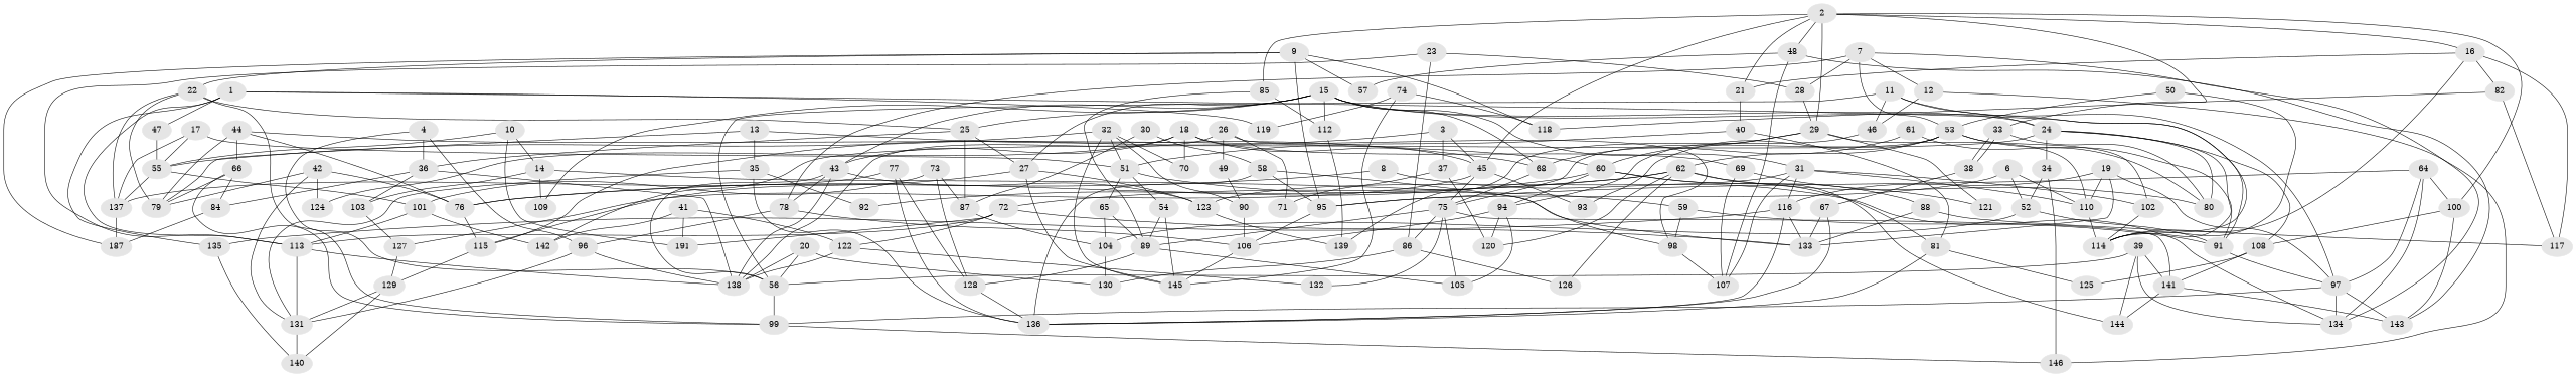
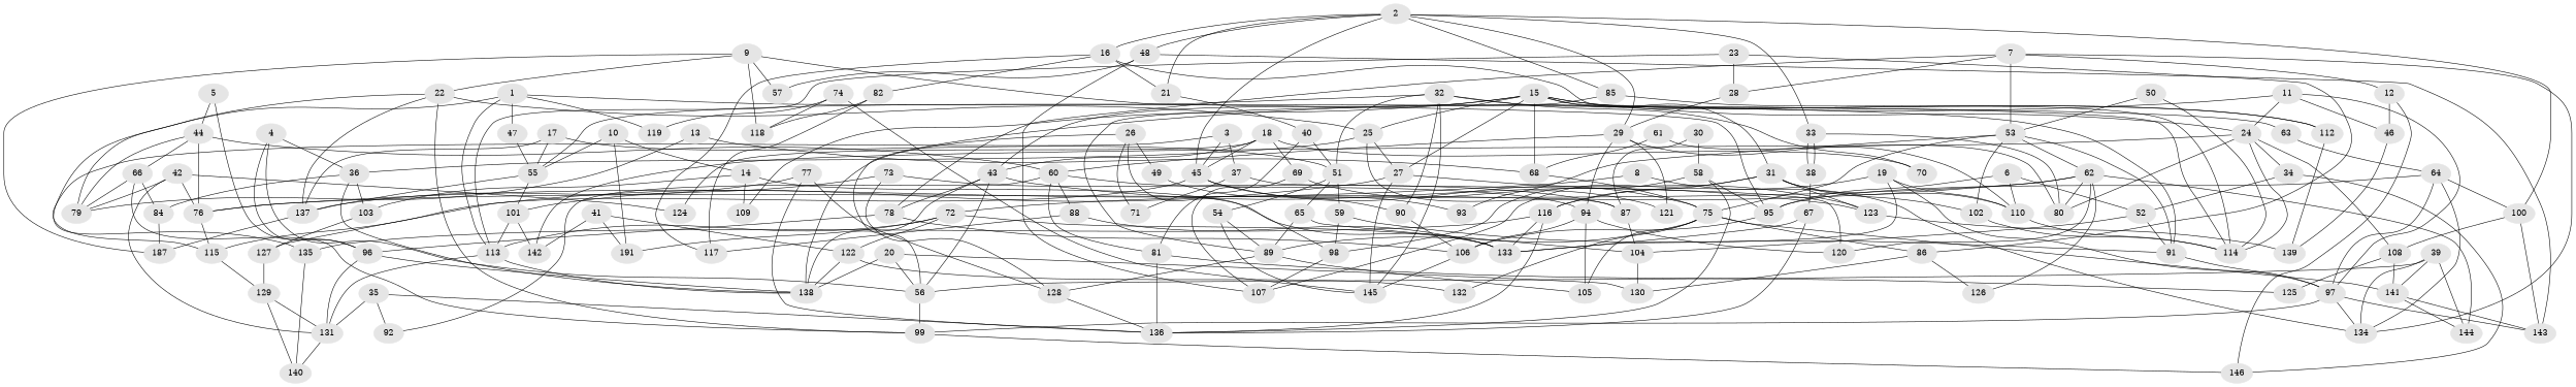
  graph {
    node [color=gray90 style=filled]
    1
    47
    91
    113
    119
    135
    55
    97
    138
    131
    140
    2
    16
    21
    29
    33
    45
    48
    85
    100
    82
    114
    117
    40
    110
    60
    94
    121
    80
    38
    75
    93
    127
    57
    107
    143
    112
    89
    108
    3
    37
    115
    71
    120
    129
    4
    36
    56
    96
    103
    84
    99
+   5
    44
    76
    79
    66
    6
    52
    95
    104
    106
    7
    12
    28
    53
    78
    134
    46
    146
    102
    62
    8
    9
    22
    118
    n77 [label=187]
    25
    137
    10
    14
    n82 [label=191]
    109
    133
    101
    11
    24
    34
    142
    139
    13
    35
    68
    92
    136
    15
    27
    31
    43
    87
    123
    145
    116
    67
    17
    51
    54
    59
    65
    18
    69
    70
    124
    19
    20
    130
    81
    23
    86
    126
    141
    125
    26
    49
    98
    90
    88
    105
    30
    58
    32
+   63
    64
    39
    144
    41
    122
    132
    42
    50
    72
    128
    61
    73
    74
    77
    1 -- 47
    1 -- 91
    1 -- 113
    1 -- 119
    1 -- 135
    47 -- 55
    91 -- 97
    113 -- 138
    113 -- 131
    135 -- 140
    55 -- 137
    55 -- 101
    97 -- 143
    97 -- 99
    97 -- 134
    131 -- 140
    2 -- 16
    2 -- 21
    2 -- 29
    2 -- 33
    2 -- 45
    2 -- 48
    2 -- 85
    2 -- 100
    16 -- 21
    16 -- 82
    16 -- 114
    16 -- 117
    21 -- 40
    29 -- 110
    29 -- 60
    29 -- 94
    29 -- 121
    33 -- 80
    33 -- 38
    33 -- 38
    45 -- 75
    45 -- 93
    45 -- 127
    48 -- 57
    48 -- 107
    48 -- 143
    85 -- 112
    85 -- 89
    100 -- 143
    100 -- 108
    82 -- 117
    82 -- 118
    40 -- 51
    40 -- 81
    110 -- 114
    60 -- 94
    60 -- 92
    60 -- 81
    60 -- 88
    94 -- 120
    94 -- 106
    94 -- 105
    38 -- 67
    75 -- 89
    75 -- 86
    75 -- 141
    75 -- 105
    75 -- 132
    127 -- 129
    112 -- 139
    89 -- 105
    89 -- 128
    108 -- 141
    108 -- 125
    3 -- 45
    3 -- 37
    3 -- 115
    37 -- 71
    37 -- 120
    115 -- 129
    129 -- 131
    129 -- 140
    4 -- 36
    4 -- 56
    4 -- 96
    36 -- 138
    36 -- 103
    36 -- 84
    56 -- 99
    96 -- 138
    96 -- 131
    103 -- 127
    84 -- n77
    99 -- 146
+   5 -- 96
+   5 -- 44
    44 -- 60
    44 -- 76
    44 -- 79
    44 -- 66
    76 -- 115
    66 -- 84
    66 -- 99
    66 -- 79
    6 -- 110
    6 -- 52
    6 -- 95
    52 -- 91
    52 -- 104
    95 -- 106
    104 -- 130
    106 -- 145
    7 -- 12
    7 -- 28
    7 -- 53
    7 -- 78
    7 -- 134
    12 -- 46
    12 -- 146
    28 -- 29
    53 -- 91
    53 -- 75
    53 -- 93
    53 -- 102
    53 -- 62
    78 -- 96
    78 -- 106
    46 -- 139
    102 -- 114
    62 -- 80
    62 -- 120
    62 -- 76
    62 -- 126
    62 -- 144
    62 -- 72
    8 -- 76
    8 -- 134
    9 -- 57
    9 -- 95
    9 -- 22
    9 -- 118
    9 -- n77
    22 -- 99
    22 -- 79
    22 -- 25
    22 -- 137
    25 -- 36
    25 -- 27
    25 -- 87
    137 -- n77
    10 -- 55
    10 -- 14
    10 -- n82
    14 -- 103
    14 -- 109
    14 -- 133
    101 -- 113
    101 -- 142
    11 -- 97
    11 -- 56
    11 -- 46
    11 -- 24
    24 -- 114
    24 -- 80
    24 -- 108
    24 -- 34
    24 -- 142
    34 -- 52
    34 -- 146
    13 -- 79
-   13 -- 35
    13 -- 68
    35 -- 131
    35 -- 92
    35 -- 136
    68 -- 75
    15 -- 114
    15 -- 112
    15 -- 25
    15 -- 109
    15 -- 24
    15 -- 68
    15 -- 27
    15 -- 31
    15 -- 43
    27 -- 115
    27 -- 123
    27 -- 145
    31 -- 110
    31 -- 107
    31 -- 102
    31 -- 123
    31 -- 116
    43 -- 138
    43 -- 56
    43 -- 78
    43 -- 123
    87 -- 104
    123 -- 139
    116 -- 135
    116 -- 133
    116 -- 136
    67 -- 133
    67 -- 136
    17 -- 55
    17 -- 137
    17 -- 51
    51 -- 54
    51 -- 59
    51 -- 65
    54 -- 89
    54 -- 145
    59 -- 91
    59 -- 98
    65 -- 89
    65 -- 104
    18 -- 45
    18 -- 43
    18 -- 69
    18 -- 70
    18 -- 124
    69 -- 121
    69 -- 107
    19 -- 97
    19 -- 110
    19 -- 133
    19 -- 116
    20 -- 138
    20 -- 56
    20 -- 130
    81 -- 136
    81 -- 125
    23 -- 113
    23 -- 28
    23 -- 86
    86 -- 130
    86 -- 126
    141 -- 143
    141 -- 144
    26 -- 138
    26 -- 71
    26 -- 49
    26 -- 98
    49 -- 90
    98 -- 107
    90 -- 106
    88 -- 117
    88 -- 133
    30 -- 87
    30 -- 58
    58 -- 95
    58 -- 136
    58 -- 98
    32 -- 55
    32 -- 145
    32 -- 51
    32 -- 70
    32 -- 90
+   32 -- 63
+   63 -- 64
    64 -- 97
    64 -- 100
    64 -- 95
    64 -- 134
    39 -- 56
    39 -- 134
    39 -- 141
    39 -- 144
    41 -- n82
    41 -- 142
    41 -- 122
    122 -- 138
    122 -- 132
    42 -- 131
    42 -- 76
    42 -- 79
    42 -- 124
    50 -- 114
    50 -- 53
    72 -- 113
    72 -- n82
    72 -- 133
    72 -- 122
    128 -- 136
    61 -- 80
    61 -- 68
    73 -- 101
    73 -- 87
    73 -- 128
    74 -- 119
    74 -- 118
    74 -- 145
    77 -- 137
    77 -- 136
    77 -- 128
  }
